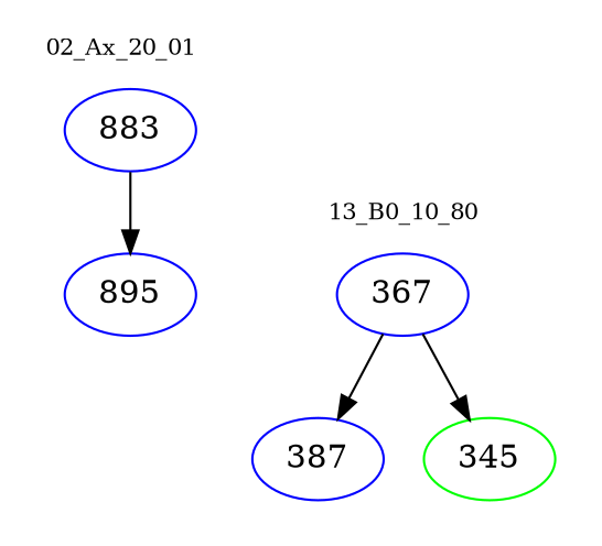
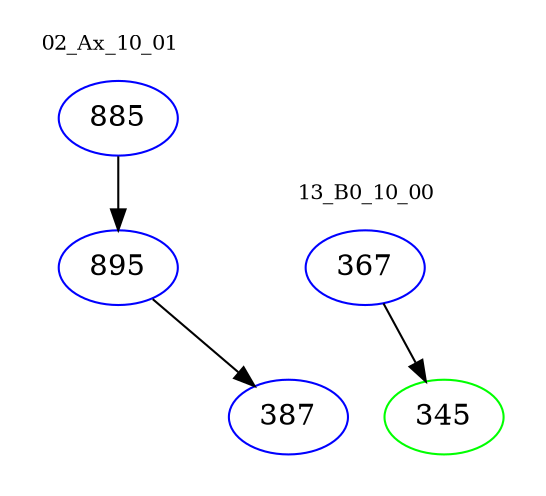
  digraph {
    node [color=blue]
    edge [color=black]
-   n1 [label=883]
+   n1 [label=885]
    n2 [label=895]
    n3 [label=367]
    n4 [color=green label=345]
    n5 [label=387]
    subgraph cluster_1 {
      color=white
      fontsize=10
-     label="02_Ax_20_01"
+     label="02_Ax_10_01"
      n1
      n2
    }
    subgraph cluster_2 {
      color=white
      fontsize=10
-     label="13_B0_10_80"
+     label="13_B0_10_00"
      n3
      n4
      n5
    }
    n1 -> n2
    n3 -> n4
-   n3 -> n5
+   n2 -> n5
  }
